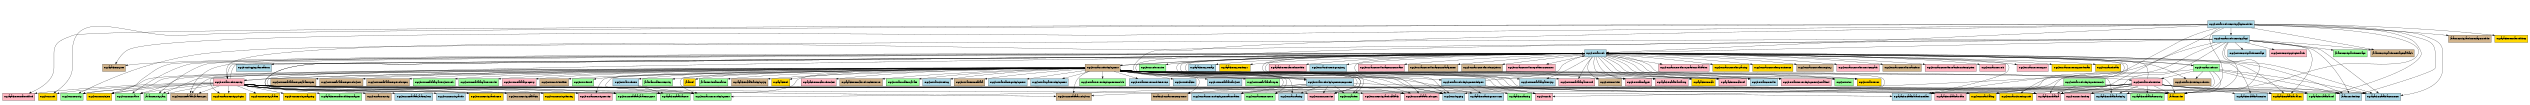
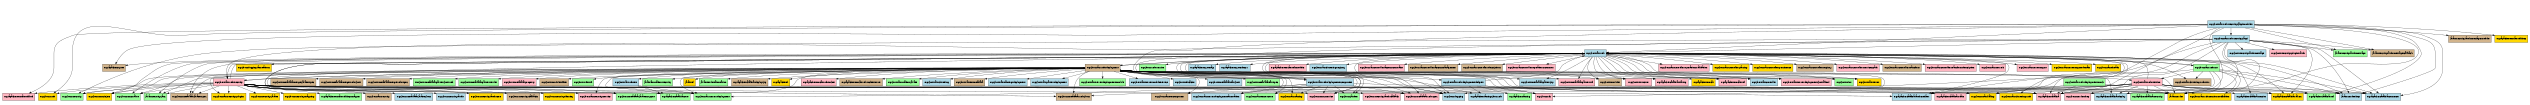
  digraph {
    node [fillcolor=lightblue fontsize=10.0 shape=box style=filled]
    javax_security_jacc [fillcolor=palegreen]
    org_jboss_as_web
    javax_servlet_http
    org_apache_catalina [fillcolor=lightpink]
    org_apache_catalina_authenticator
    org_apache_catalina_connector
    org_apache_catalina_core [fillcolor=palegreen]
    org_apache_catalina_session
    org_apache_catalina_startup [fillcolor=lightpink]
    org_apache_catalina_valves [fillcolor=gold]
    org_apache_coyote [fillcolor=tan]
    org_apache_coyote_ajp
-   org_apache_coyote_http11 [fillcolor=gold]
+   org_apache_coyote_http11
    org_apache_tomcat [fillcolor=gold]
    org_apache_tomcat_util [fillcolor=lightpink]
    org_apache_tomcat_util_modeler [fillcolor=lightpink]
    org_jboss_as_clustering_registry
    org_jboss_as_clustering_web [fillcolor=gold]
    org_jboss_as_clustering_web_sso [fillcolor=tan]
    org_jboss_as_controller
    org_jboss_as_controller_access_constraint [fillcolor=lightpink]
    org_jboss_as_controller_access_management [fillcolor=tan]
    org_jboss_as_controller_descriptions [fillcolor=tan]
    org_jboss_as_controller_operations_common [fillcolor=lightpink]
    org_jboss_as_controller_operations_validation [fillcolor=lightpink]
    org_jboss_as_controller_parsing [fillcolor=gold]
    org_jboss_as_controller_persistence [fillcolor=gold]
    org_jboss_as_controller_registry [fillcolor=tan]
    org_jboss_as_controller_services_path [fillcolor=lightpink]
    org_jboss_as_controller_transform [fillcolor=tan]
    org_jboss_as_controller_transform_description [fillcolor=lightpink]
    org_jboss_as_network [fillcolor=lightpink]
    org_jboss_as_server [fillcolor=gold]
    org_jboss_as_server_deployment [fillcolor=palegreen]
    org_jboss_as_server_deployment_jbossallxml [fillcolor=lightpink]
    org_jboss_as_server_mgmt [fillcolor=lightpink]
    org_jboss_as_server_mgmt_domain [fillcolor=gold]
    org_jboss_as_threads [fillcolor=gold]
    org_jboss_as_web_deployment [fillcolor=tan]
    org_jboss_as_web_deployment_component
    org_jboss_as_web_security [fillcolor=lightpink]
    org_jboss_as_web_sso [fillcolor=palegreen]
    org_jboss_dmr [fillcolor=palegreen]
    org_jboss_jandex [fillcolor=palegreen]
    org_jboss_logging
-   org_jboss_logging_annotations
+   org_jboss_logging_annotations [fillcolor=gold]
    org_jboss_metadata_javaee_spec [fillcolor=tan]
    org_jboss_metadata_javaee_support [fillcolor=palegreen]
    org_jboss_metadata_parser_jsp
    org_jboss_metadata_parser_util [fillcolor=lightpink]
    org_jboss_metadata_web_spec [fillcolor=lightpink]
    org_jboss_modules [fillcolor=tan]
    org_jboss_msc_inject [fillcolor=gold]
    org_jboss_msc_service [fillcolor=lightpink]
    org_jboss_msc_value [fillcolor=palegreen]
-   org_jboss_staxmapper [fillcolor=lightpink]
+   org_jboss_staxmapper [fillcolor=lightpink label=org_jboss_structure]
    org_jboss_vfs [fillcolor=lightpink]
    org_jboss_web_rewrite [fillcolor=palegreen]
    javax_servlet [fillcolor=gold]
    javax_annotation_security [fillcolor=palegreen]
    javax_el [fillcolor=gold]
    javax_servlet_annotation [fillcolor=palegreen]
    org_apache_catalina_deploy
    org_apache_catalina_deploy_jsp [fillcolor=tan]
    org_apache_el [fillcolor=gold]
-   org_apache_naming_resources
+   org_apache_naming_resources [label=org_apache_naming_jbossweb]
    org_apache_tomcat_websocket [fillcolor=lightpink]
    org_apache_tomcat_websocket_server [fillcolor=tan]
    org_jboss_annotation_javaee [fillcolor=palegreen]
    org_jboss_as_clustering
-   org_jboss_as_ee_component [fillcolor=tan label=domain_jboss_as_ee_component]
+   org_jboss_as_ee_component [fillcolor=tan]
    org_jboss_as_ee_metadata [fillcolor=tan]
    org_jboss_as_ee_structure [fillcolor=palegreen]
-   org_jboss_as_naming
+   org_jboss_as_naming [fillcolor=gold]
    org_jboss_as_naming_deployment
    n76 [label=org_jboss_as_parser_deployment]
    org_jboss_as_security_plugins [fillcolor=gold]
    org_jboss_as_security_service [fillcolor=lightpink]
    org_jboss_as_server_deployment_annotation
    org_jboss_as_server_deployment_module [fillcolor=palegreen]
    org_jboss_as_server_moduleservice
    org_jboss_as_web_deployment_helpers
    org_jboss_as_web_ext
    org_jboss_as_web_session [fillcolor=lightpink]
    org_jboss_el_cache
    org_jboss_marshalling [fillcolor=gold]
    org_jboss_metadata_ear_jboss
    org_jboss_metadata_ear_spec [fillcolor=palegreen]
    org_jboss_metadata_merge_javaee_spec [fillcolor=tan]
    org_jboss_metadata_merge_web_jboss [fillcolor=tan]
    org_jboss_metadata_merge_web_spec [fillcolor=tan]
-   org_jboss_metadata_parser_jbossweb [fillcolor=palegreen]
+   org_jboss_metadata_parser_jbossweb [fillcolor=palegreen label=sso_jboss_metadata_parser_jbossweb]
    org_jboss_metadata_parser_servlet [fillcolor=palegreen]
    org_jboss_metadata_property [fillcolor=lightpink]
    org_jboss_metadata_web_jboss [fillcolor=tan]
    org_jboss_modules_filter [fillcolor=tan]
    org_jboss_security [fillcolor=palegreen]
    org_jboss_vfs_util [fillcolor=palegreen]
    org_apache_catalina_realm [fillcolor=lightpink]
    org_apache_tomcat_util_buf [fillcolor=lightpink]
    org_apache_tomcat_util_http_mapper [fillcolor=palegreen]
    org_jboss_as_security [fillcolor=tan]
    org_jboss_metadata_javaee_jboss
    org_jboss_security_audit
    org_jboss_security_auth_callback [fillcolor=lightpink]
    org_jboss_security_auth_certs [fillcolor=gold]
    org_jboss_security_callbacks [fillcolor=tan]
    org_jboss_security_identity [fillcolor=gold]
    org_jboss_security_javaee [fillcolor=gold]
    org_jboss_security_mapping [fillcolor=gold]
    org_jboss_web [fillcolor=gold]
    org_apache_catalina_util [fillcolor=palegreen]
+   org_jboss_as_web_session_notification [fillcolor=gold]
    org_apache_naming [fillcolor=palegreen]
    org_apache_catalina_security [fillcolor=palegreen]
    org_jboss_servlet_http [fillcolor=lightpink]
    org_jboss_as_web_deployment_mock [fillcolor=palegreen]
    org_jboss_as_web_security_jaspi
    javax_security_auth_message [fillcolor=palegreen]
    javax_security_auth_message_callback [fillcolor=tan]
    org_jboss_security_auth_message
    org_jboss_security_plugins_auth [fillcolor=lightpink]
    org_jboss_as_web_security_jaspi_modules
    javax_security_auth_message_module [fillcolor=tan]
    org_apache_tomcat_util_http [fillcolor=gold]
    org_jboss_as_web -> javax_security_jacc
    org_jboss_as_web -> javax_servlet_http
    org_jboss_as_web -> org_apache_catalina
    org_jboss_as_web -> org_apache_catalina_authenticator
    org_jboss_as_web -> org_apache_catalina_connector
    org_jboss_as_web -> org_apache_catalina_core
    org_jboss_as_web -> org_apache_catalina_session
    org_jboss_as_web -> org_apache_catalina_startup
    org_jboss_as_web -> org_apache_catalina_valves
    org_jboss_as_web -> org_apache_coyote
    org_jboss_as_web -> org_apache_coyote_ajp
    org_jboss_as_web -> org_apache_coyote_http11
    org_jboss_as_web -> org_apache_tomcat
    org_jboss_as_web -> org_apache_tomcat_util
    org_jboss_as_web -> org_apache_tomcat_util_modeler
    org_jboss_as_web -> org_jboss_as_clustering_registry
    org_jboss_as_web -> org_jboss_as_clustering_web
    org_jboss_as_web -> org_jboss_as_clustering_web_sso
    org_jboss_as_web -> org_jboss_as_controller
    org_jboss_as_web -> org_jboss_as_controller_access_constraint
    org_jboss_as_web -> org_jboss_as_controller_access_management
    org_jboss_as_web -> org_jboss_as_controller_descriptions
    org_jboss_as_web -> org_jboss_as_controller_operations_common
    org_jboss_as_web -> org_jboss_as_controller_operations_validation
    org_jboss_as_web -> org_jboss_as_controller_parsing
    org_jboss_as_web -> org_jboss_as_controller_persistence
    org_jboss_as_web -> org_jboss_as_controller_registry
    org_jboss_as_web -> org_jboss_as_controller_services_path
    org_jboss_as_web -> org_jboss_as_controller_transform
    org_jboss_as_web -> org_jboss_as_controller_transform_description
    org_jboss_as_web -> org_jboss_as_network
    org_jboss_as_web -> org_jboss_as_server
    org_jboss_as_web -> org_jboss_as_server_deployment
    org_jboss_as_web -> org_jboss_as_server_deployment_jbossallxml
    org_jboss_as_web -> org_jboss_as_server_mgmt
    org_jboss_as_web -> org_jboss_as_server_mgmt_domain
    org_jboss_as_web -> org_jboss_as_threads
    org_jboss_as_web -> org_jboss_as_web_deployment
    org_jboss_as_web -> org_jboss_as_web_deployment_component
    org_jboss_as_web -> org_jboss_as_web_security
    org_jboss_as_web -> org_jboss_as_web_sso
    org_jboss_as_web -> org_jboss_dmr
    org_jboss_as_web -> org_jboss_jandex
    org_jboss_as_web -> org_jboss_logging
    org_jboss_as_web -> org_jboss_logging_annotations
    org_jboss_as_web -> org_jboss_metadata_javaee_spec
    org_jboss_as_web -> org_jboss_metadata_javaee_support
    org_jboss_as_web -> org_jboss_metadata_parser_jsp
    org_jboss_as_web -> org_jboss_metadata_parser_util
    org_jboss_as_web -> org_jboss_metadata_web_spec
    org_jboss_as_web -> org_jboss_modules
    org_jboss_as_web -> org_jboss_msc_inject
    org_jboss_as_web -> org_jboss_msc_service
    org_jboss_as_web -> org_jboss_msc_value
    org_jboss_as_web -> org_jboss_staxmapper
    org_jboss_as_web -> org_jboss_vfs
    org_jboss_as_web -> org_jboss_web_rewrite
    org_jboss_as_web_deployment -> javax_security_jacc
    org_jboss_as_web_deployment -> org_jboss_as_web
    org_jboss_as_web_deployment -> org_apache_catalina
    org_jboss_as_web_deployment -> org_apache_catalina_core
    org_jboss_as_web_deployment -> org_apache_catalina_startup
-   org_jboss_as_web_deployment -> org_apache_tomcat
    org_jboss_as_web_deployment -> org_apache_tomcat_util
    org_jboss_as_web_deployment -> org_jboss_as_clustering_web
    org_jboss_as_web_deployment -> org_jboss_as_controller
    org_jboss_as_web_deployment -> org_jboss_as_server
    org_jboss_as_web_deployment -> org_jboss_as_server_deployment
    org_jboss_as_web_deployment -> org_jboss_as_server_deployment_jbossallxml
    org_jboss_as_web_deployment -> org_jboss_as_web_deployment_component
    org_jboss_as_web_deployment -> org_jboss_as_web_security
    org_jboss_as_web_deployment -> org_jboss_dmr
    org_jboss_as_web_deployment -> org_jboss_jandex
    org_jboss_as_web_deployment -> org_jboss_logging
    org_jboss_as_web_deployment -> org_jboss_metadata_javaee_spec
    org_jboss_as_web_deployment -> org_jboss_metadata_javaee_support
    org_jboss_as_web_deployment -> org_jboss_metadata_parser_jsp
    org_jboss_as_web_deployment -> org_jboss_metadata_parser_util
    org_jboss_as_web_deployment -> org_jboss_metadata_web_spec
    org_jboss_as_web_deployment -> org_jboss_modules
    org_jboss_as_web_deployment -> org_jboss_msc_inject
    org_jboss_as_web_deployment -> org_jboss_msc_service
    org_jboss_as_web_deployment -> org_jboss_msc_value
    org_jboss_as_web_deployment -> org_jboss_staxmapper
    org_jboss_as_web_deployment -> org_jboss_vfs
    org_jboss_as_web_deployment -> javax_servlet
    org_jboss_as_web_deployment -> javax_annotation_security
    org_jboss_as_web_deployment -> javax_el
    org_jboss_as_web_deployment -> javax_servlet_annotation
    org_jboss_as_web_deployment -> org_apache_catalina_deploy
    org_jboss_as_web_deployment -> org_apache_catalina_deploy_jsp
    org_jboss_as_web_deployment -> org_apache_el
    org_jboss_as_web_deployment -> org_apache_naming_resources
    org_jboss_as_web_deployment -> org_apache_tomcat_websocket
    org_jboss_as_web_deployment -> org_apache_tomcat_websocket_server
    org_jboss_as_web_deployment -> org_jboss_annotation_javaee
    org_jboss_as_web_deployment -> org_jboss_as_clustering
    org_jboss_as_web_deployment -> org_jboss_as_ee_component
    org_jboss_as_web_deployment -> org_jboss_as_ee_metadata
    org_jboss_as_web_deployment -> org_jboss_as_ee_structure
    org_jboss_as_web_deployment -> org_jboss_as_naming
    org_jboss_as_web_deployment -> org_jboss_as_naming_deployment
    org_jboss_as_web_deployment -> n76
    org_jboss_as_web_deployment -> org_jboss_as_security_plugins
    org_jboss_as_web_deployment -> org_jboss_as_security_service
    org_jboss_as_web_deployment -> org_jboss_as_server_deployment_annotation
    org_jboss_as_web_deployment -> org_jboss_as_server_deployment_module
    org_jboss_as_web_deployment -> org_jboss_as_server_moduleservice
    org_jboss_as_web_deployment -> org_jboss_as_web_deployment_helpers
    org_jboss_as_web_deployment -> org_jboss_as_web_ext
    org_jboss_as_web_deployment -> org_jboss_as_web_session
    org_jboss_as_web_deployment -> org_jboss_el_cache
    org_jboss_as_web_deployment -> org_jboss_marshalling
    org_jboss_as_web_deployment -> org_jboss_metadata_ear_jboss
    org_jboss_as_web_deployment -> org_jboss_metadata_ear_spec
    org_jboss_as_web_deployment -> org_jboss_metadata_merge_javaee_spec
    org_jboss_as_web_deployment -> org_jboss_metadata_merge_web_jboss
    org_jboss_as_web_deployment -> org_jboss_metadata_merge_web_spec
    org_jboss_as_web_deployment -> org_jboss_metadata_parser_jbossweb
    org_jboss_as_web_deployment -> org_jboss_metadata_parser_servlet
    org_jboss_as_web_deployment -> org_jboss_metadata_property
    org_jboss_as_web_deployment -> org_jboss_metadata_web_jboss
    org_jboss_as_web_deployment -> org_jboss_modules_filter
    org_jboss_as_web_deployment -> org_jboss_security
    org_jboss_as_web_deployment -> org_jboss_vfs_util
    org_jboss_as_web_deployment_component -> org_jboss_as_web
    org_jboss_as_web_deployment_component -> org_jboss_as_server_deployment
    org_jboss_as_web_deployment_component -> org_jboss_as_web_deployment
    org_jboss_as_web_deployment_component -> org_jboss_jandex
    org_jboss_as_web_deployment_component -> org_jboss_metadata_web_spec
    org_jboss_as_web_deployment_component -> org_jboss_msc_service
    org_jboss_as_web_deployment_component -> javax_servlet
    org_jboss_as_web_deployment_component -> org_jboss_as_ee_component
    org_jboss_as_web_deployment_component -> org_jboss_as_ee_structure
    org_jboss_as_web_deployment_component -> org_jboss_as_naming
    org_jboss_as_web_deployment_component -> org_jboss_as_server_deployment_annotation
    org_jboss_as_web_security -> javax_security_jacc
    org_jboss_as_web_security -> org_jboss_as_web
    org_jboss_as_web_security -> javax_servlet_http
    org_jboss_as_web_security -> org_apache_catalina
    org_jboss_as_web_security -> org_apache_catalina_authenticator
    org_jboss_as_web_security -> org_apache_catalina_connector
    org_jboss_as_web_security -> org_apache_catalina_valves
    org_jboss_as_web_security -> org_jboss_as_server_deployment
    org_jboss_as_web_security -> org_jboss_as_web_deployment
    org_jboss_as_web_security -> org_jboss_logging
    org_jboss_as_web_security -> org_jboss_metadata_javaee_spec
    org_jboss_as_web_security -> org_jboss_metadata_javaee_support
    org_jboss_as_web_security -> org_jboss_metadata_web_spec
    org_jboss_as_web_security -> org_jboss_msc_inject
    org_jboss_as_web_security -> org_jboss_msc_service
    org_jboss_as_web_security -> org_jboss_msc_value
    org_jboss_as_web_security -> javax_servlet
    org_jboss_as_web_security -> org_apache_catalina_deploy
    org_jboss_as_web_security -> org_jboss_as_security_plugins
    org_jboss_as_web_security -> org_jboss_as_security_service
    org_jboss_as_web_security -> org_jboss_metadata_web_jboss
    org_jboss_as_web_security -> org_jboss_security
    org_jboss_as_web_security -> org_apache_catalina_realm
    org_jboss_as_web_security -> org_apache_tomcat_util_buf
    org_jboss_as_web_security -> org_apache_tomcat_util_http_mapper
    org_jboss_as_web_security -> org_jboss_as_security
    org_jboss_as_web_security -> org_jboss_metadata_javaee_jboss
    org_jboss_as_web_security -> org_jboss_security_audit
    org_jboss_as_web_security -> org_jboss_security_auth_callback
    org_jboss_as_web_security -> org_jboss_security_auth_certs
    org_jboss_as_web_security -> org_jboss_security_callbacks
    org_jboss_as_web_security -> org_jboss_security_identity
    org_jboss_as_web_security -> org_jboss_security_javaee
    org_jboss_as_web_security -> org_jboss_security_mapping
    org_jboss_as_web_security -> org_jboss_web
    org_jboss_as_web_sso -> org_jboss_as_web
    org_jboss_as_web_sso -> javax_servlet_http
    org_jboss_as_web_sso -> org_apache_catalina
    org_jboss_as_web_sso -> org_apache_catalina_authenticator
    org_jboss_as_web_sso -> org_apache_catalina_connector
    org_jboss_as_web_sso -> org_jboss_as_clustering_web_sso
    org_jboss_as_web_sso -> javax_servlet
    org_jboss_as_web_sso -> org_jboss_as_web_session
    org_jboss_as_web_sso -> org_apache_catalina_util
+   org_jboss_as_web_sso -> org_jboss_as_web_session_notification
    org_jboss_as_web_deployment_helpers -> org_jboss_as_web
    org_jboss_as_web_deployment_helpers -> org_jboss_vfs
    org_jboss_as_web_deployment_helpers -> org_apache_naming_resources
    org_jboss_as_web_deployment_helpers -> org_apache_naming
    org_jboss_as_web_ext -> org_apache_catalina_core
    org_jboss_as_web_ext -> org_jboss_as_server_deployment
    org_jboss_as_web_session -> org_jboss_as_web
    org_jboss_as_web_session -> javax_servlet_http
    org_jboss_as_web_session -> org_apache_catalina
    org_jboss_as_web_session -> org_apache_catalina_connector
    org_jboss_as_web_session -> org_apache_catalina_session
    org_jboss_as_web_session -> org_apache_catalina_valves
    org_jboss_as_web_session -> org_jboss_as_clustering_web
    org_jboss_as_web_session -> org_jboss_logging
    org_jboss_as_web_session -> org_jboss_metadata_web_spec
    org_jboss_as_web_session -> javax_servlet
    org_jboss_as_web_session -> org_apache_catalina_deploy
    org_jboss_as_web_session -> org_jboss_marshalling
    org_jboss_as_web_session -> org_jboss_metadata_web_jboss
    org_jboss_as_web_session -> org_apache_catalina_util
+   org_jboss_as_web_session -> org_jboss_as_web_session_notification
    org_jboss_as_web_session -> org_apache_catalina_security
    org_jboss_as_web_session -> org_jboss_servlet_http
+   org_jboss_as_web_session_notification -> org_jboss_as_web
    org_jboss_as_web_deployment_mock -> org_apache_catalina
    org_jboss_as_web_deployment_mock -> javax_servlet
    org_jboss_as_web_deployment_mock -> org_apache_catalina_realm
    org_jboss_as_web_security_jaspi -> org_jboss_as_web
    org_jboss_as_web_security_jaspi -> javax_servlet_http
    org_jboss_as_web_security_jaspi -> org_apache_catalina
    org_jboss_as_web_security_jaspi -> org_apache_catalina_authenticator
    org_jboss_as_web_security_jaspi -> org_apache_catalina_connector
    org_jboss_as_web_security_jaspi -> org_apache_catalina_valves
    org_jboss_as_web_security_jaspi -> org_jboss_as_web_security
    org_jboss_as_web_security_jaspi -> org_jboss_logging
    org_jboss_as_web_security_jaspi -> javax_servlet
    org_jboss_as_web_security_jaspi -> org_apache_catalina_deploy
    org_jboss_as_web_security_jaspi -> org_jboss_security
    org_jboss_as_web_security_jaspi -> org_jboss_security_auth_callback
    org_jboss_as_web_security_jaspi -> javax_security_auth_message
    org_jboss_as_web_security_jaspi -> javax_security_auth_message_callback
    org_jboss_as_web_security_jaspi -> org_jboss_security_auth_message
    org_jboss_as_web_security_jaspi -> org_jboss_security_plugins_auth
    org_jboss_as_web_security_jaspi_modules -> org_jboss_as_web
    org_jboss_as_web_security_jaspi_modules -> javax_servlet_http
    org_jboss_as_web_security_jaspi_modules -> org_apache_catalina
    org_jboss_as_web_security_jaspi_modules -> org_apache_catalina_authenticator
    org_jboss_as_web_security_jaspi_modules -> org_apache_catalina_connector
    org_jboss_as_web_security_jaspi_modules -> org_apache_coyote
    org_jboss_as_web_security_jaspi_modules -> org_jboss_logging
    org_jboss_as_web_security_jaspi_modules -> javax_servlet
    org_jboss_as_web_security_jaspi_modules -> org_apache_catalina_deploy
    org_jboss_as_web_security_jaspi_modules -> org_apache_tomcat_util_buf
    org_jboss_as_web_security_jaspi_modules -> org_jboss_web
    org_jboss_as_web_security_jaspi_modules -> org_apache_catalina_util
    org_jboss_as_web_security_jaspi_modules -> org_jboss_as_web_security_jaspi
+   org_jboss_as_web_security_jaspi_modules -> javax_security_auth_message
    org_jboss_as_web_security_jaspi_modules -> javax_security_auth_message_callback
    org_jboss_as_web_security_jaspi_modules -> javax_security_auth_message_module
    org_jboss_as_web_security_jaspi_modules -> org_apache_tomcat_util_http
  }
